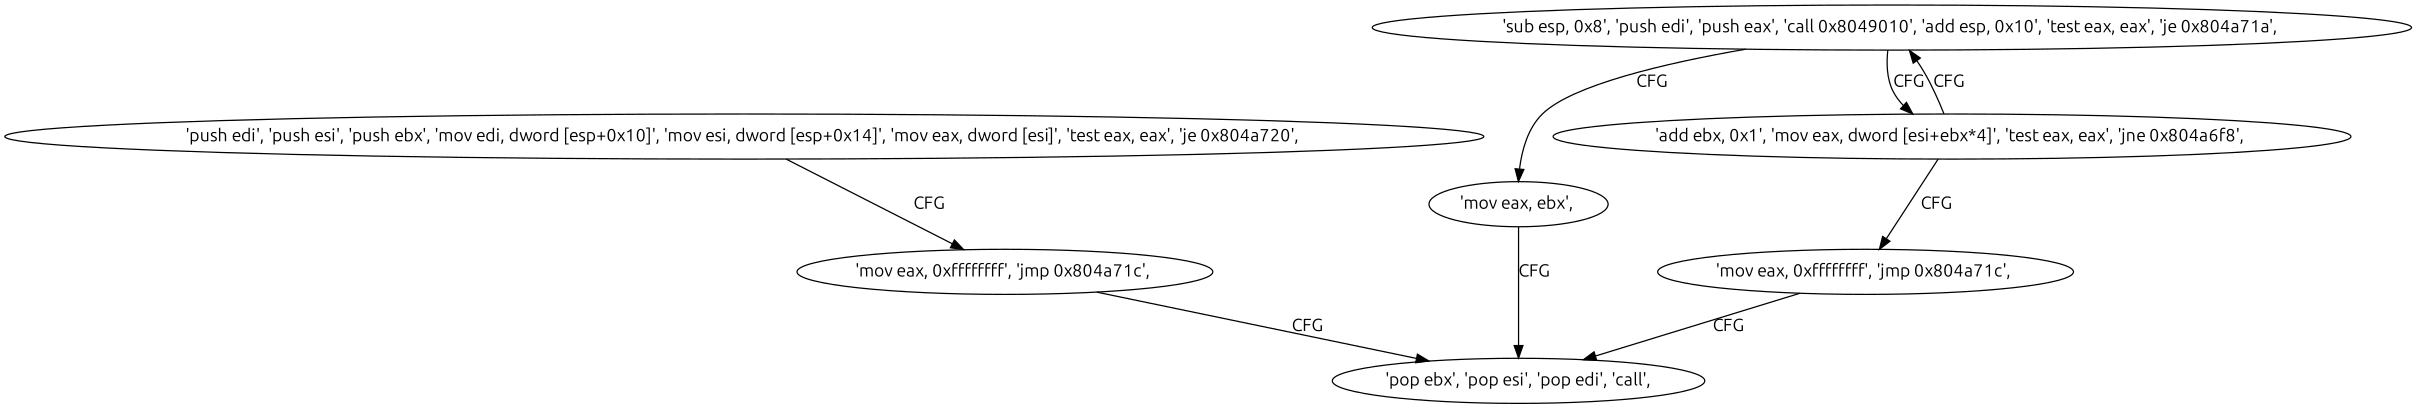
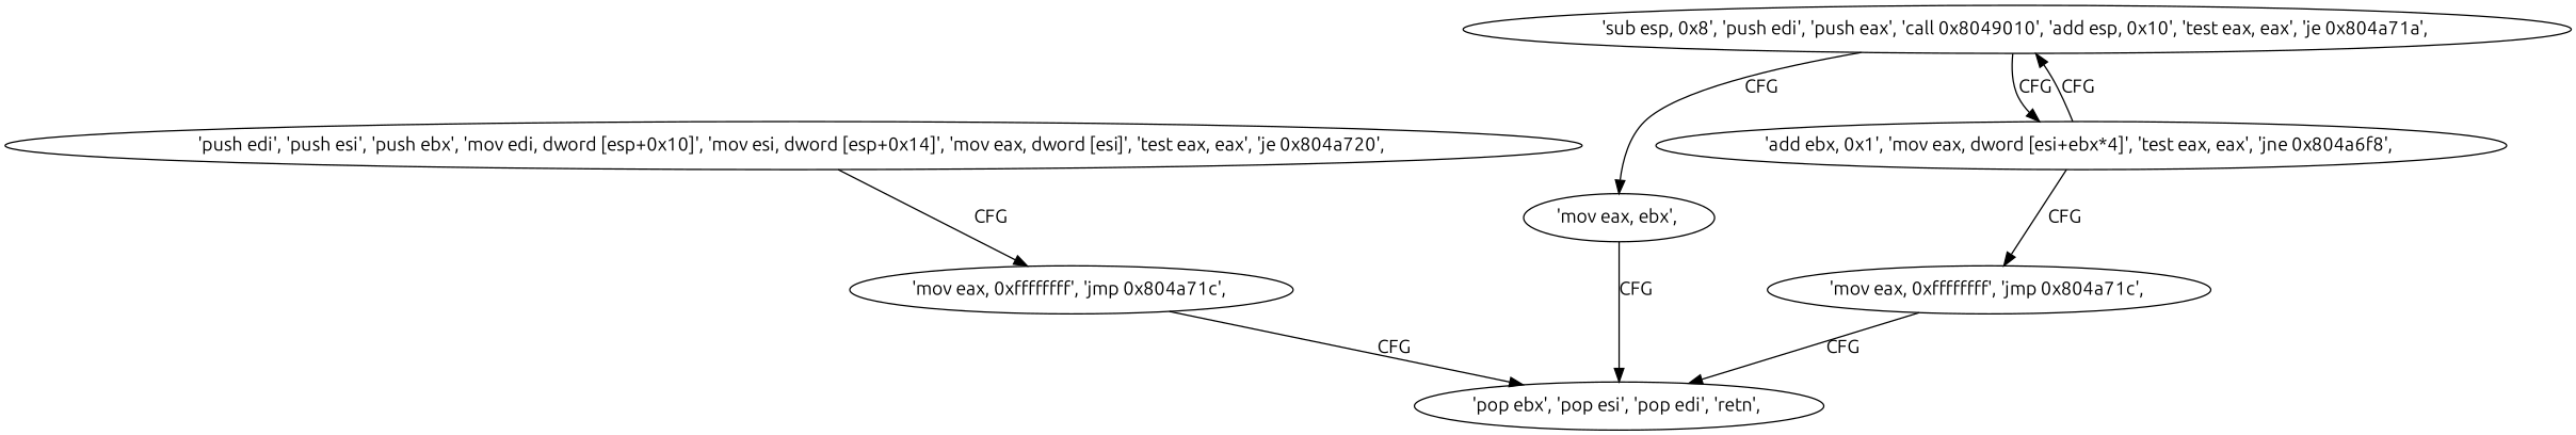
  digraph {
    fontname=Ubuntu
    node [fontname=Ubuntu]
    edge [fontname=Ubuntu]
    n1 [label="'push edi', 'push esi', 'push ebx', 'mov edi, dword [esp+0x10]', 'mov esi, dword [esp+0x14]', 'mov eax, dword [esi]', 'test eax, eax', 'je 0x804a720', "]
    n2 [label="'mov eax, 0xffffffff', 'jmp 0x804a71c', "]
-   n3 [label="'pop ebx', 'pop esi', 'pop edi', 'call',"]
+   n3 [label="'pop ebx', 'pop esi', 'pop edi', 'retn', "]
    n4 [label="'sub esp, 0x8', 'push edi', 'push eax', 'call 0x8049010', 'add esp, 0x10', 'test eax, eax', 'je 0x804a71a', "]
    n5 [label="'mov eax, ebx', "]
    n6 [label="'add ebx, 0x1', 'mov eax, dword [esi+ebx*4]', 'test eax, eax', 'jne 0x804a6f8', "]
    n7 [label="'mov eax, 0xffffffff', 'jmp 0x804a71c', "]
    n1 -> n2 [label=CFG]
    n2 -> n3 [label=CFG]
    n4 -> n5 [label=CFG]
    n4 -> n6 [label=CFG]
    n5 -> n3 [label=CFG]
    n6 -> n4 [label=CFG]
    n6 -> n7 [label=CFG]
    n7 -> n3 [label=CFG]
  }
